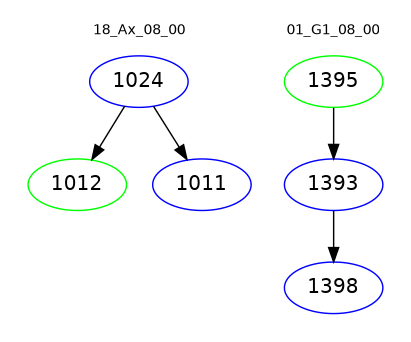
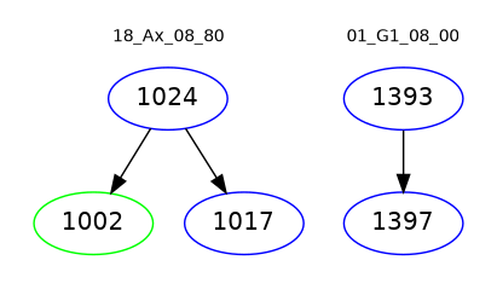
  digraph {
    fontname="DejaVu Sans"
    node [color=blue fontname="DejaVu Sans"]
    edge [color=black fontname="DejaVu Sans"]
-   n1 [color=green label=1012]
+   n1 [color=green label=1002]
    n2 [label=1024]
-   n3 [label=1011]
-   n4 [color=green label=1395]
+   n3 [label=1017]
    n5 [label=1393]
-   n6 [label=1398]
+   n6 [label=1397]
    subgraph cluster_1 {
      color=white
      fontsize=10
-     label="18_Ax_08_00"
+     label="18_Ax_08_80"
      n1
      n2
      n3
    }
    subgraph cluster_2 {
      color=white
      fontsize=10
      label="01_G1_08_00"
-     n4
      n5
      n6
    }
    n2 -> n1
    n2 -> n3
-   n4 -> n5
    n5 -> n6
  }
